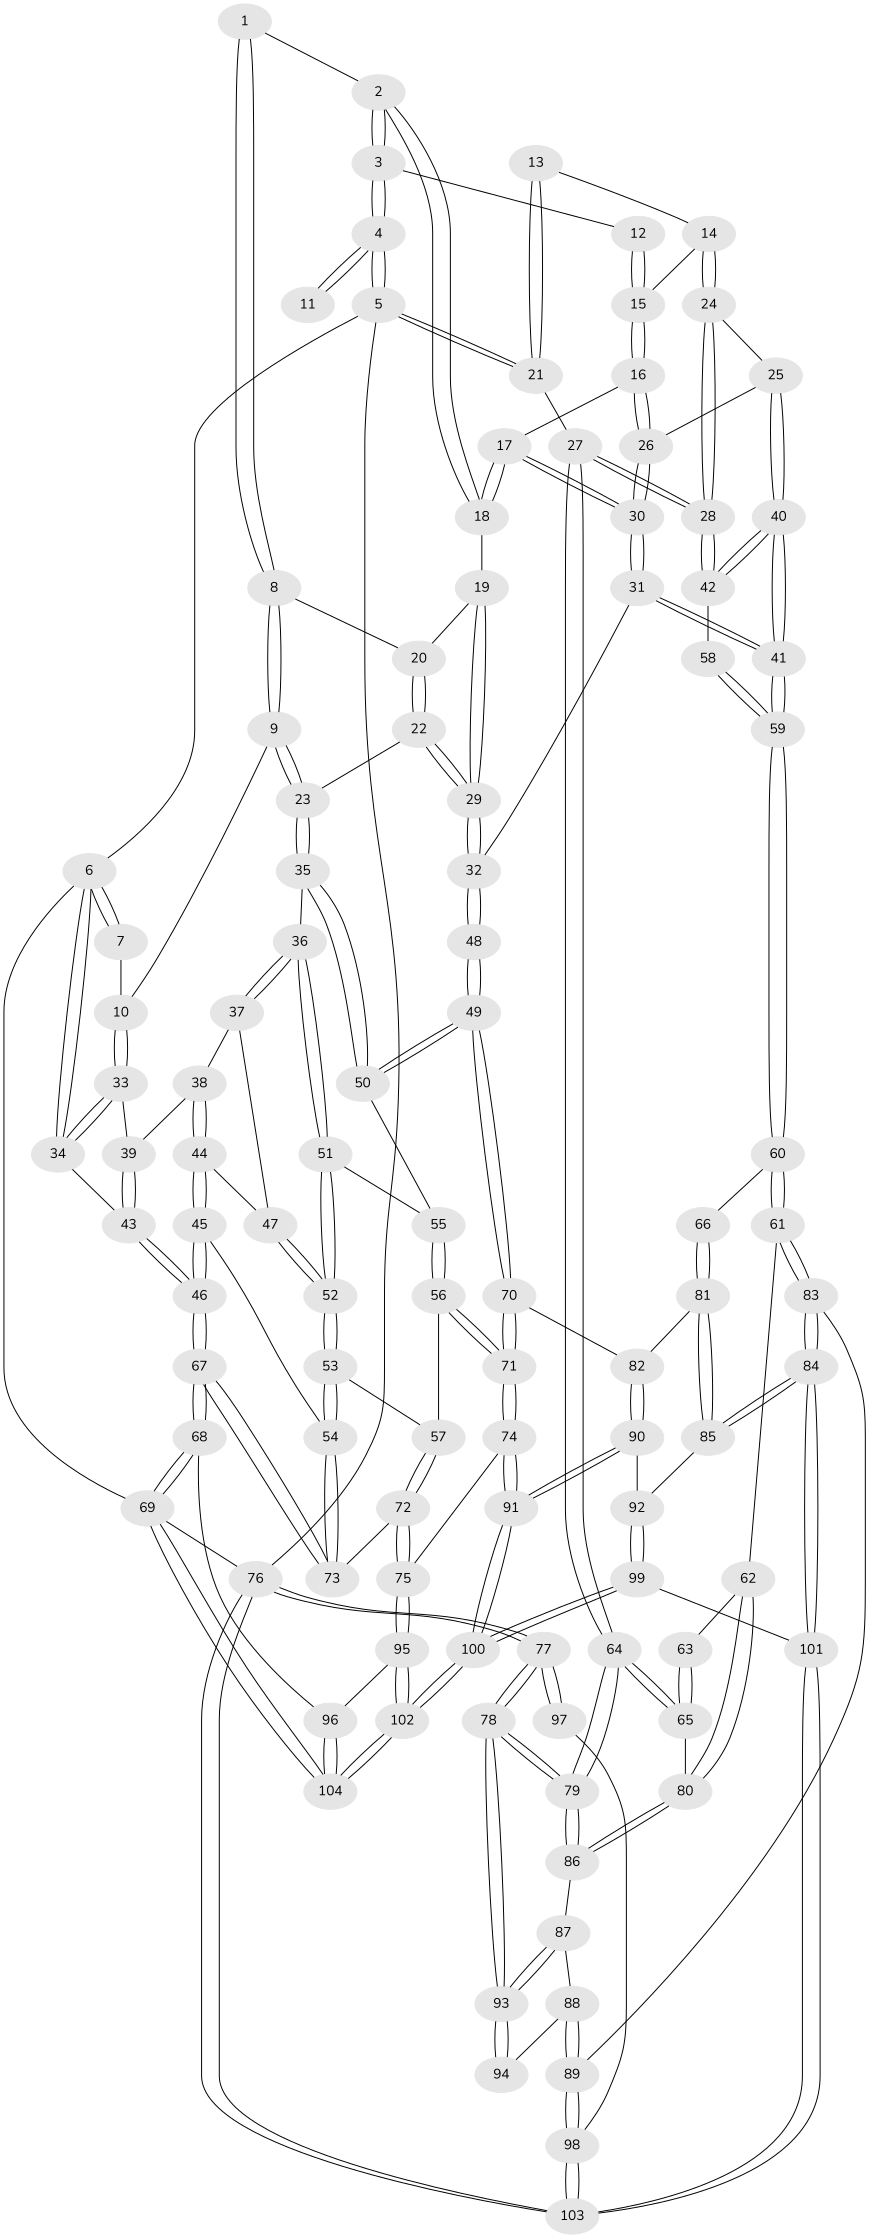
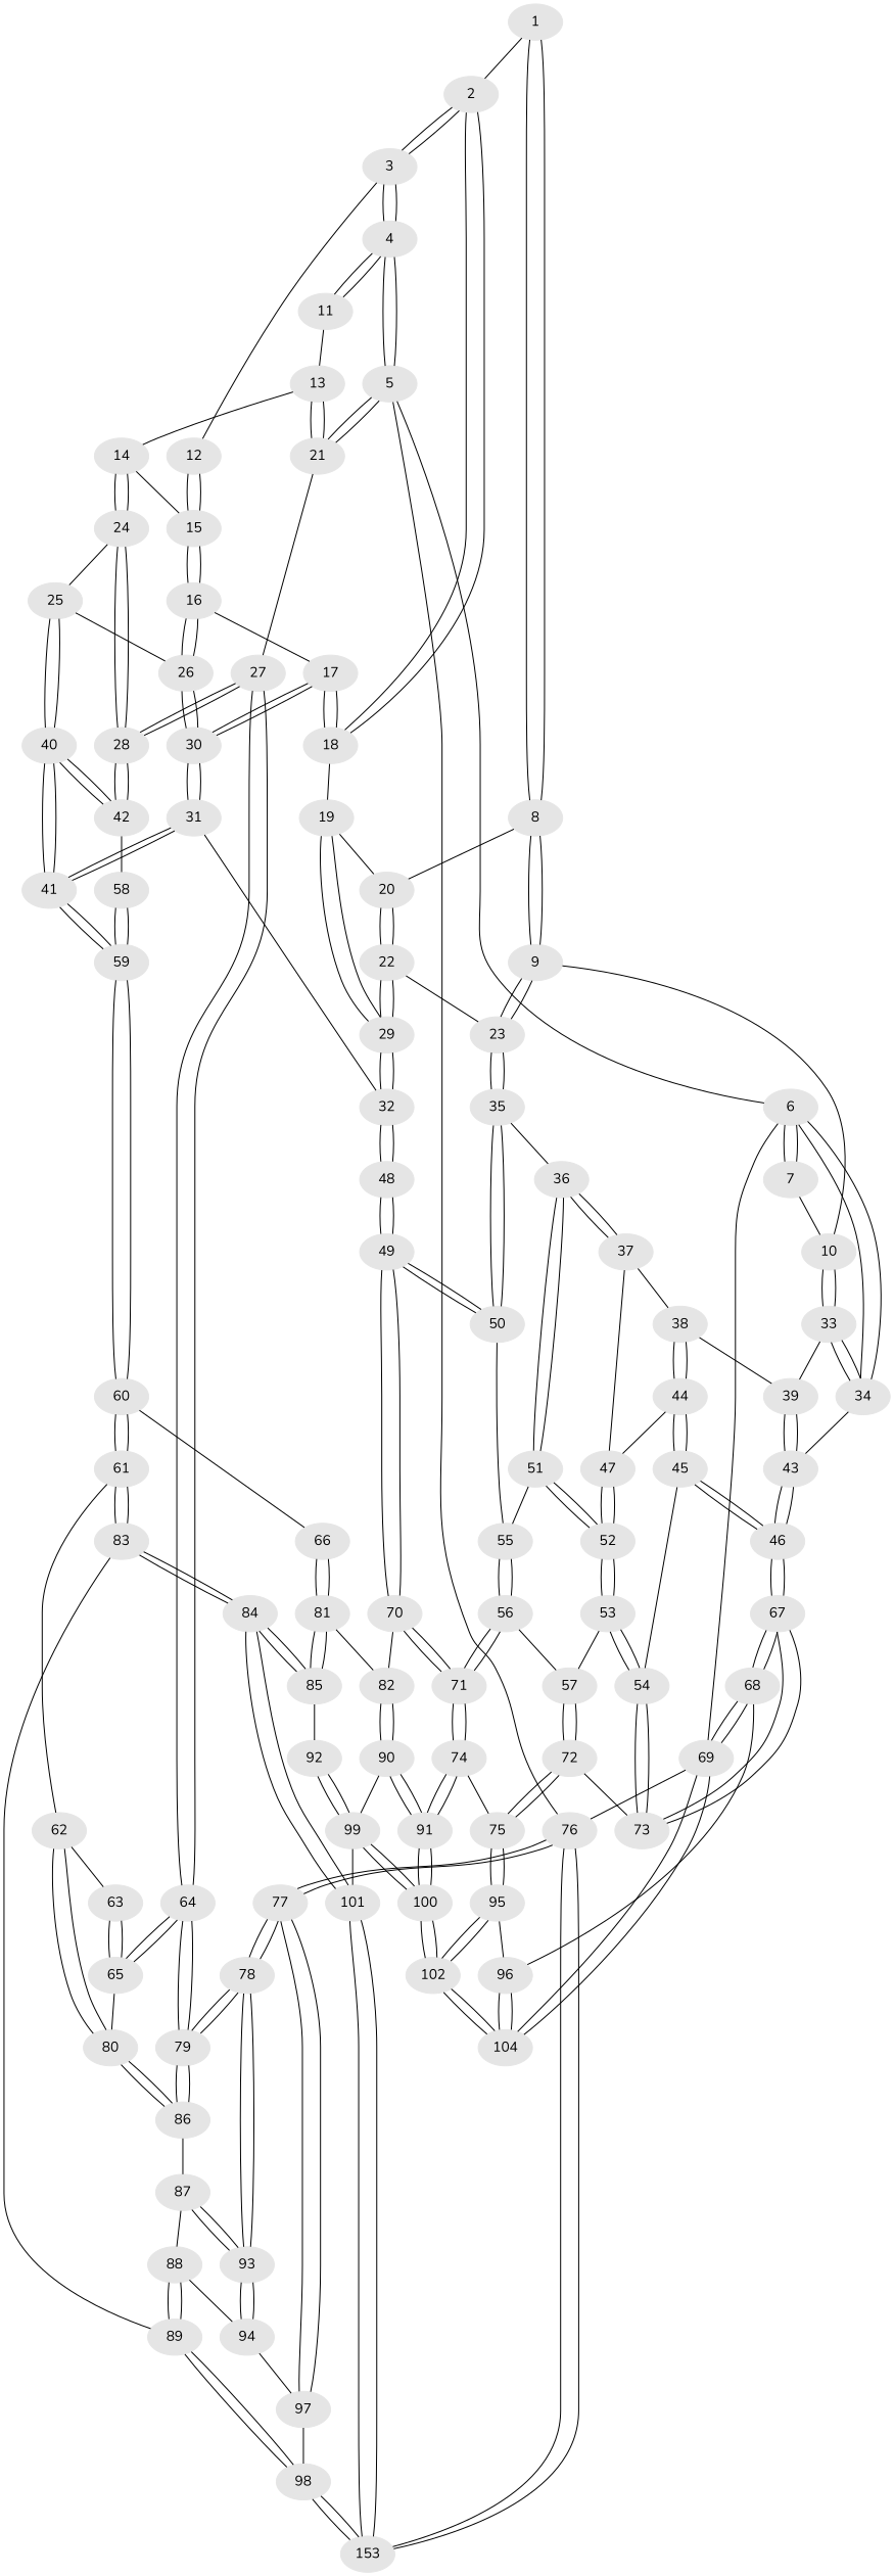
  graph {
    fontname=Nunito
    node [color=gray90 fontname=Nunito style=filled]
    edge [fontname=Nunito]
    1
    2
    8
    3
    18
    9
    20
    4
    12
    19
    5
    11
    15
    6
    21
    76
    13
    7
    34
    69
    27
    77
-   103
+   103 [label=153]
    10
    43
    104
    33
    23
    22
    35
    39
    14
    16
    24
    25
    28
    17
    26
    30
    31
    29
    32
    64
    36
    50
    40
    42
    41
    65
    79
    58
    48
    59
    49
    46
    37
    51
    55
    38
    47
    52
    44
    45
    60
    67
    54
    73
    68
    53
    70
    66
    81
    71
    82
    56
    57
    72
    74
    75
    61
    62
    83
    63
    80
    84
    89
    86
    85
    96
    90
    91
    95
    100
    102
    78
    97
    93
    98
    94
    87
    92
    101
    99
    88
    1 -- 2
    1 -- 8
    1 -- 8
    2 -- 3
    2 -- 3
    2 -- 18
    2 -- 18
    8 -- 9
    8 -- 9
    8 -- 20
    3 -- 4
    3 -- 4
    3 -- 12
    18 -- 19
    9 -- 10
    9 -- 23
    9 -- 23
    20 -- 22
    20 -- 22
    4 -- 5
    4 -- 5
    4 -- 11
    4 -- 11
    12 -- 15
    12 -- 15
    19 -- 20
    19 -- 29
    19 -- 29
    5 -- 6
    5 -- 21
    5 -- 21
    5 -- 76
+   11 -- 13
    15 -- 16
    15 -- 16
    6 -- 7
    6 -- 7
    6 -- 34
    6 -- 34
    6 -- 69
    21 -- 27
    76 -- 77
    76 -- 77
    76 -- 103
    76 -- 103
    13 -- 21
    13 -- 21
    13 -- 14
    7 -- 10
    34 -- 43
    69 -- 76
    69 -- 104
    69 -- 104
    27 -- 28
    27 -- 28
    27 -- 64
    27 -- 64
    77 -- 78
    77 -- 78
    77 -- 97
    77 -- 97
    10 -- 33
    10 -- 33
    43 -- 46
    43 -- 46
    33 -- 34
    33 -- 34
    33 -- 39
    23 -- 35
    23 -- 35
    22 -- 23
    22 -- 29
    22 -- 29
    35 -- 36
    35 -- 50
    35 -- 50
    39 -- 43
    39 -- 43
    14 -- 15
    14 -- 24
    14 -- 24
    16 -- 17
    16 -- 26
    16 -- 26
    24 -- 25
    24 -- 28
    24 -- 28
    25 -- 26
    25 -- 40
    25 -- 40
    28 -- 42
    28 -- 42
    17 -- 18
    17 -- 18
    17 -- 30
    17 -- 30
    26 -- 30
    26 -- 30
    30 -- 31
    30 -- 31
    31 -- 32
    31 -- 41
    31 -- 41
    29 -- 32
    29 -- 32
    32 -- 48
    32 -- 48
    64 -- 65
    64 -- 65
    64 -- 79
    64 -- 79
    36 -- 37
    36 -- 37
    36 -- 51
    36 -- 51
    50 -- 55
    40 -- 42
    40 -- 42
    40 -- 41
    40 -- 41
    42 -- 58
    41 -- 59
    41 -- 59
    65 -- 80
    79 -- 86
    79 -- 86
    58 -- 59
    58 -- 59
    48 -- 49
    48 -- 49
    59 -- 60
    59 -- 60
    49 -- 50
    49 -- 50
    49 -- 70
    49 -- 70
    46 -- 67
    46 -- 67
    37 -- 38
    37 -- 47
    51 -- 55
    51 -- 52
    51 -- 52
    55 -- 56
    55 -- 56
    38 -- 39
    38 -- 44
    38 -- 44
    47 -- 52
    47 -- 52
    52 -- 53
    52 -- 53
    44 -- 47
    44 -- 45
    44 -- 45
    45 -- 46
    45 -- 46
    45 -- 54
    60 -- 66
    60 -- 61
    60 -- 61
    67 -- 73
    67 -- 73
    67 -- 68
    67 -- 68
    54 -- 73
    54 -- 73
    68 -- 69
    68 -- 69
    68 -- 96
    53 -- 54
    53 -- 54
    53 -- 57
    70 -- 71
    70 -- 71
    70 -- 82
    66 -- 81
    66 -- 81
    81 -- 82
    81 -- 85
    81 -- 85
    71 -- 74
    71 -- 74
    82 -- 90
    82 -- 90
    56 -- 71
    56 -- 71
    56 -- 57
    57 -- 72
    57 -- 72
    72 -- 73
    72 -- 75
    72 -- 75
    74 -- 75
    74 -- 91
    74 -- 91
    75 -- 95
    75 -- 95
    61 -- 62
    61 -- 83
    61 -- 83
    62 -- 63
    62 -- 80
    62 -- 80
    83 -- 84
    83 -- 84
    83 -- 89
    63 -- 65
    63 -- 65
    80 -- 86
    80 -- 86
    84 -- 85
    84 -- 85
    84 -- 101
    84 -- 101
    89 -- 98
    89 -- 98
    86 -- 87
    85 -- 92
    96 -- 104
    96 -- 104
    90 -- 91
    90 -- 91
-   90 -- 92
+   90 -- 99
    91 -- 100
    91 -- 100
    95 -- 96
    95 -- 102
    95 -- 102
    100 -- 102
    100 -- 102
    102 -- 104
    102 -- 104
    78 -- 79
    78 -- 79
    78 -- 93
    78 -- 93
    97 -- 98
    93 -- 94
    93 -- 94
    98 -- 103
    98 -- 103
+   94 -- 97
    87 -- 93
    87 -- 93
    87 -- 88
    92 -- 99
    92 -- 99
    101 -- 103
    101 -- 103
    99 -- 100
    99 -- 100
    99 -- 101
    88 -- 89
    88 -- 89
    88 -- 94
  }
